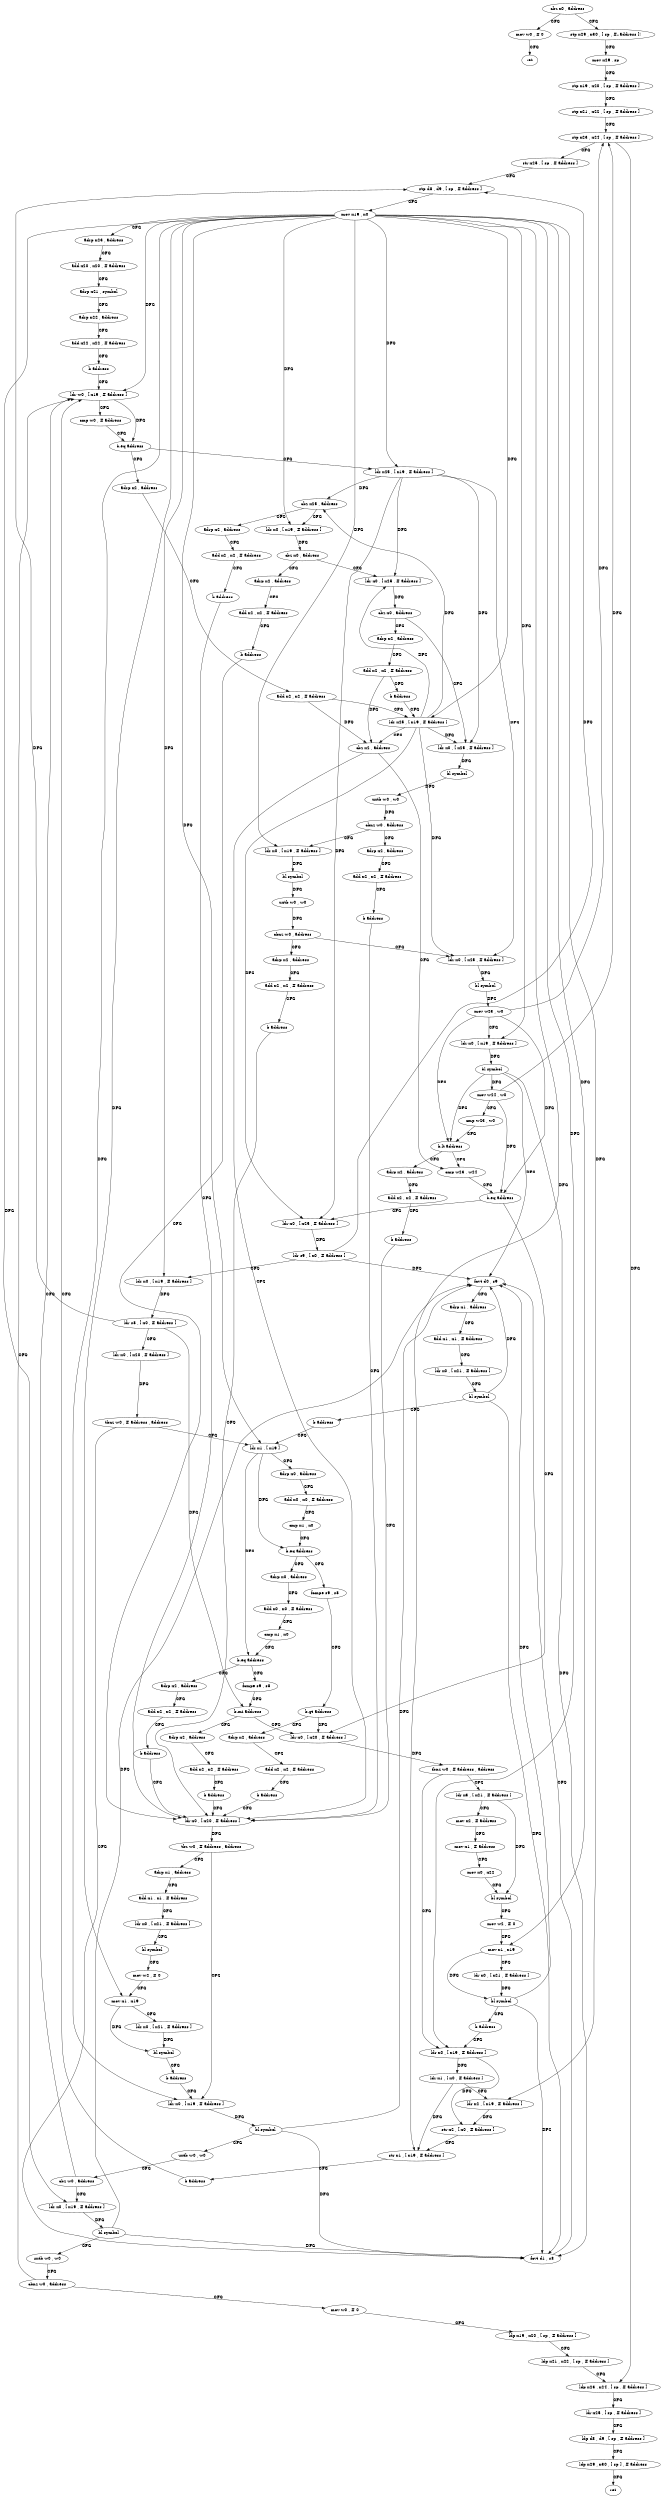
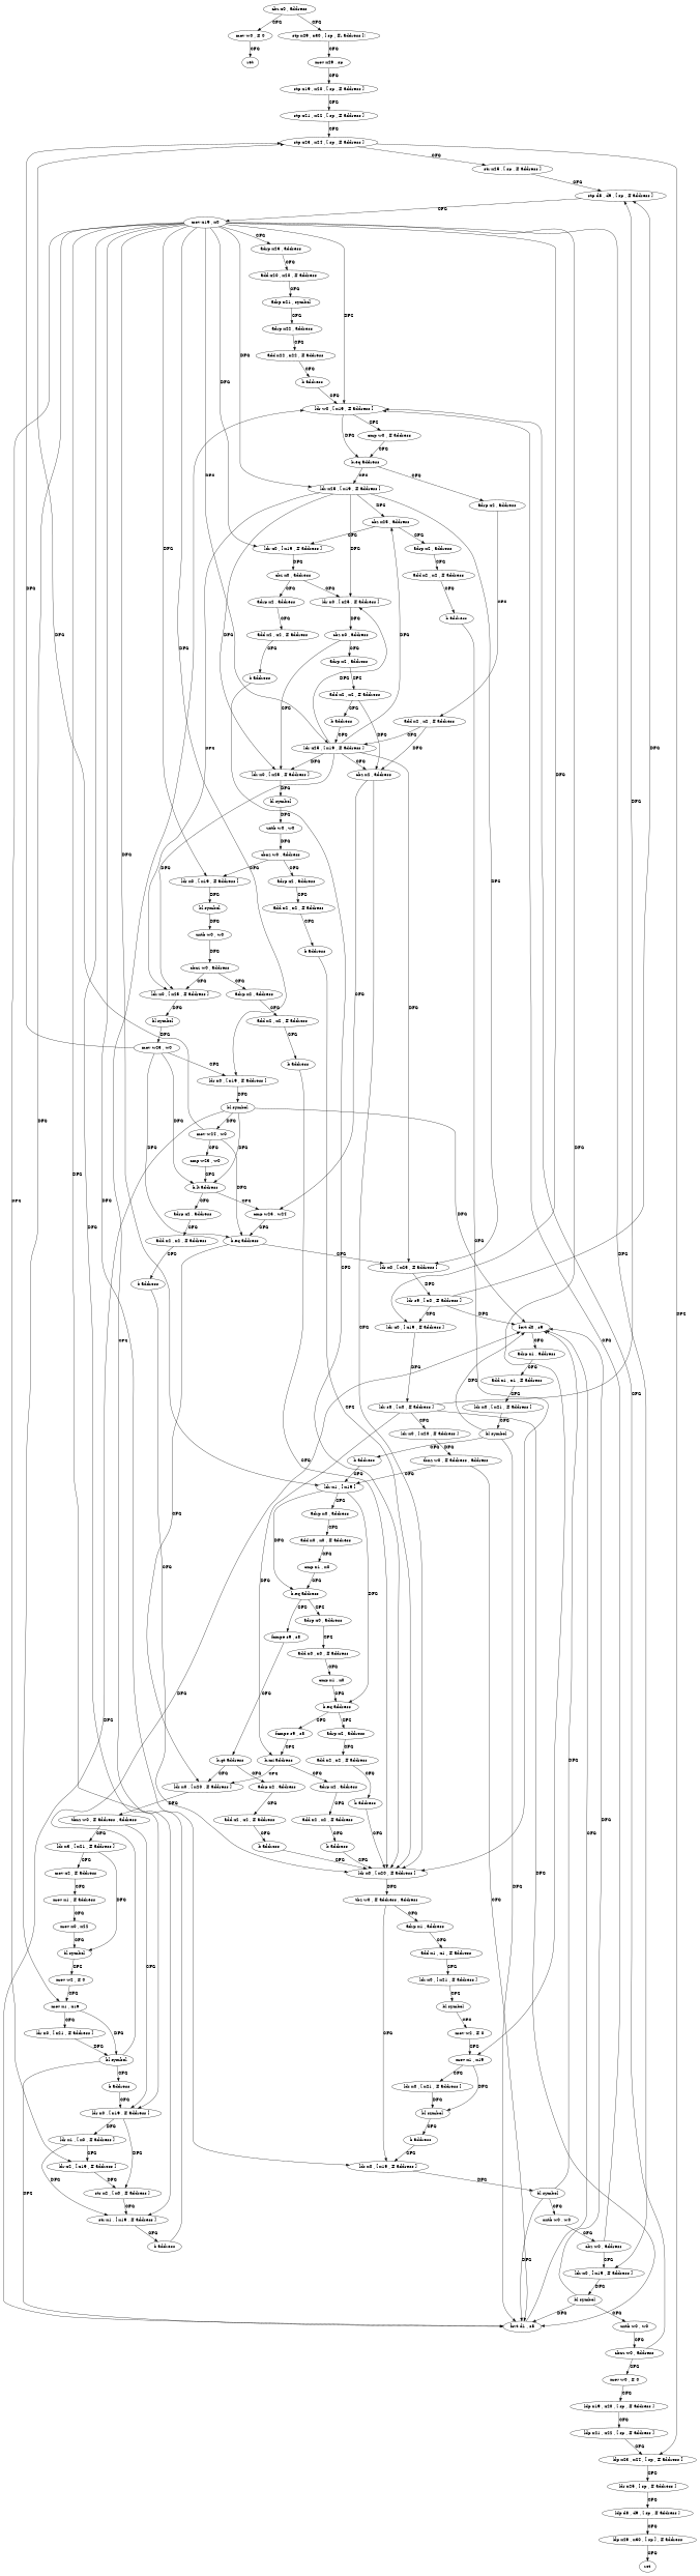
  digraph {
    n1 [label="cbz x0 , address"]
    n2 [label="mov w0 , # 0"]
    n3 [label="stp x29 , x30 , [ sp , #- address ]!"]
    n4 [label=ret]
    n5 [label="mov x29 , sp"]
    n6 [label="stp x19 , x20 , [ sp , # address ]"]
    n7 [label="stp x21 , x22 , [ sp , # address ]"]
    n8 [label="stp x23 , x24 , [ sp , # address ]"]
    n9 [label="str x25 , [ sp , # address ]"]
    n10 [label="ldp x23 , x24 , [ sp , # address ]"]
    n11 [label="stp d8 , d9 , [ sp , # address ]"]
    n12 [label="ldr x25 , [ sp , # address ]"]
    n13 [label="mov x19 , x0"]
    n14 [label="adrp x23 , address"]
    n15 [label="ldr w0 , [ x19 , # address ]"]
    n16 [label="ldr x25 , [ x19 , # address ]"]
    n17 [label="ldr x0 , [ x19 , # address ]"]
    n18 [label="ldr x25 , [ x19 , # address ]"]
    n19 [label="ldr x0 , [ x19 , # address ]"]
    n20 [label="ldr x0 , [ x19 , # address ]"]
    n21 [label="ldr x1 , [ x19 ]"]
    n22 [label="ldr x0 , [ x19 , # address ]"]
    n23 [label="ldr x0 , [ x19 , # address ]"]
    n24 [label="mov x1 , x19"]
    n25 [label="ldr x0 , [ x19 , # address ]"]
    n26 [label="mov x1 , x19"]
    n27 [label="ldr x2 , [ x19 , # address ]"]
    n28 [label="str x1 , [ x19 , # address ]"]
    n29 [label="ldr x0 , [ x19 , # address ]"]
    n30 [label="add x20 , x20 , # address"]
    n31 [label="cmp w0 , # address"]
    n32 [label="b.eq address"]
    n33 [label="cbz x25 , address"]
    n34 [label="ldr x0 , [ x25 , # address ]"]
    n35 [label="ldr x0 , [ x25 , # address ]"]
    n36 [label="ldr x0 , [ x25 , # address ]"]
    n37 [label="ldr x0 , [ x25 , # address ]"]
    n38 [label="cbz x0 , address"]
    n39 [label="cbz x2 , address"]
    n40 [label="bl symbol"]
    n41 [label="ldr s8 , [ x0 , # address ]"]
    n42 [label="adrp x0 , address"]
    n43 [label="b.eq address"]
    n44 [label="b.eq address"]
    n45 [label="ldr x1 , [ x0 , # address ]"]
    n46 [label="str x2 , [ x0 , # address ]"]
    n47 [label="bl symbol"]
    n48 [label="ldr x0 , [ x21 , # address ]"]
    n49 [label="bl symbol"]
    n50 [label="bl symbol"]
    n51 [label="ldr x0 , [ x21 , # address ]"]
    n52 [label="bl symbol"]
    n53 [label="b address"]
    n54 [label="bl symbol"]
    n55 [label="adrp x21 , symbol"]
    n56 [label="adrp x22 , address"]
    n57 [label="add x22 , x22 , # address"]
    n58 [label="b address"]
    n59 [label="adrp x2 , address"]
    n60 [label="add x2 , x2 , # address"]
    n61 [label="adrp x2 , address"]
    n62 [label="cbz x0 , address"]
    n63 [label="ldr s9 , [ x0 , # address ]"]
    n64 [label="bl symbol"]
    n65 [label="bl symbol"]
    n66 [label="add x2 , x2 , # address"]
    n67 [label="b address"]
    n68 [label="adrp x2 , address"]
    n69 [label="ldr x0 , [ x20 , # address ]"]
    n70 [label="cmp w23 , w24"]
    n71 [label="tbz w0 , # address , address"]
    n72 [label="adrp x1 , address"]
    n73 [label="add x2 , x2 , # address"]
    n74 [label="b address"]
    n75 [label="adrp x2 , address"]
    n76 [label="b.eq address"]
    n77 [label="ldr x0 , [ x20 , # address ]"]
    n78 [label="tbnz w0 , # address , address"]
    n79 [label="fcvt d0 , s9"]
    n80 [label="ldr x3 , [ x21 , # address ]"]
    n81 [label="add x1 , x1 , # address"]
    n82 [label="fcvt d1 , s8"]
    n83 [label="uxtb w0 , w0"]
    n84 [label="ldr x0 , [ x21 , # address ]"]
    n85 [label="add x2 , x2 , # address"]
    n86 [label="b address"]
    n87 [label="uxtb w0 , w0"]
    n88 [label="adrp x1 , address"]
    n89 [label="ldr x0 , [ x20 , # address ]"]
    n90 [label="b.mi address"]
    n91 [label="tbnz w0 , # address , address"]
    n92 [label="b.gt address"]
    n93 [label="adrp x2 , address"]
    n94 [label="adrp x2 , address"]
    n95 [label="add x0 , x0 , # address"]
    n96 [label="fcmpe s9 , s8"]
    n97 [label="adrp x0 , address"]
    n98 [label="fcmpe s9 , s8"]
    n99 [label="adrp x2 , address"]
    n100 [label="mov x2 , # address"]
    n101 [label="bl symbol"]
    n102 [label="mov x1 , # address"]
    n103 [label="mov w2 , # 0"]
    n104 [label="cbz w0 , address"]
    n105 [label="uxtb w0 , w0"]
    n106 [label="bl symbol"]
    n107 [label="mov w2 , # 0"]
    n108 [label="b address"]
    n109 [label="cbnz w0 , address"]
    n110 [label="adrp x2 , address"]
    n111 [label="add x2 , x2 , # address"]
    n112 [label="b address"]
    n113 [label="uxtb w0 , w0"]
    n114 [label="add x1 , x1 , # address"]
    n115 [label="ldr x0 , [ x21 , # address ]"]
    n116 [label="bl symbol"]
    n117 [label="b address"]
    n118 [label="cmp x1 , x0"]
    n119 [label="add x0 , x0 , # address"]
    n120 [label="cmp x1 , x0"]
    n121 [label="mov x0 , x22"]
    n122 [label="b address"]
    n123 [label="cbnz w0 , address"]
    n124 [label="mov w0 , # 0"]
    n125 [label="ldp x19 , x20 , [ sp , # address ]"]
    n126 [label="ldp x21 , x22 , [ sp , # address ]"]
    n127 [label="cbnz w0 , address"]
    n128 [label="adrp x2 , address"]
    n129 [label="add x2 , x2 , # address"]
    n130 [label="b address"]
    n131 [label="mov w23 , w0"]
    n132 [label="add x2 , x2 , # address"]
    n133 [label="b address"]
    n134 [label="add x2 , x2 , # address"]
    n135 [label="b address"]
    n136 [label="ldp d8 , d9 , [ sp , # address ]"]
    n137 [label="ldp x29 , x30 , [ sp ] , # address"]
    n138 [label=ret]
    n139 [label="b.lt address"]
    n140 [label="adrp x2 , address"]
    n141 [label="mov w24 , w0"]
    n142 [label="cmp w23 , w0"]
    n143 [label="add x2 , x2 , # address"]
    n144 [label="b address"]
    n145 [label="add x2 , x2 , # address"]
    n146 [label="b address"]
    n1 -> n2 [label=CFG]
    n1 -> n3 [label=CFG]
    n2 -> n4 [label=CFG]
    n3 -> n5 [label=CFG]
    n5 -> n6 [label=CFG]
    n6 -> n7 [label=CFG]
    n7 -> n8 [label=CFG]
    n8 -> n9 [label=CFG]
    n8 -> n10 [label=DFG]
    n9 -> n11 [label=CFG]
    n10 -> n12 [label=CFG]
    n11 -> n13 [label=CFG]
    n12 -> n136 [label=CFG]
    n13 -> n14 [label=CFG]
    n13 -> n15 [label=DFG]
    n13 -> n16 [label=DFG]
    n13 -> n17 [label=DFG]
    n13 -> n18 [label=DFG]
    n13 -> n19 [label=DFG]
    n13 -> n20 [label=DFG]
    n13 -> n21 [label=DFG]
    n13 -> n22 [label=DFG]
    n13 -> n23 [label=DFG]
    n13 -> n24 [label=DFG]
    n13 -> n25 [label=DFG]
    n13 -> n26 [label=DFG]
    n13 -> n27 [label=DFG]
    n13 -> n28 [label=DFG]
    n13 -> n29 [label=DFG]
    n14 -> n30 [label=CFG]
    n15 -> n31 [label=CFG]
    n15 -> n32 [label=DFG]
    n16 -> n33 [label=DFG]
    n16 -> n34 [label=DFG]
    n16 -> n35 [label=DFG]
    n16 -> n36 [label=DFG]
    n16 -> n37 [label=DFG]
    n17 -> n38 [label=DFG]
    n18 -> n33 [label=DFG]
    n18 -> n34 [label=DFG]
    n18 -> n35 [label=DFG]
    n18 -> n36 [label=DFG]
    n18 -> n37 [label=DFG]
    n18 -> n39 [label=CFG]
    n19 -> n40 [label=DFG]
    n20 -> n41 [label=DFG]
    n21 -> n42 [label=CFG]
    n21 -> n43 [label=DFG]
    n21 -> n44 [label=DFG]
    n22 -> n45 [label=DFG]
    n22 -> n46 [label=DFG]
    n23 -> n47 [label=DFG]
    n24 -> n48 [label=CFG]
    n24 -> n49 [label=DFG]
    n25 -> n50 [label=DFG]
    n26 -> n51 [label=CFG]
    n26 -> n52 [label=DFG]
    n27 -> n46 [label=DFG]
    n28 -> n53 [label=CFG]
    n29 -> n54 [label=DFG]
    n30 -> n55 [label=CFG]
    n31 -> n32 [label=CFG]
    n32 -> n16 [label=CFG]
    n32 -> n59 [label=CFG]
    n33 -> n17 [label=CFG]
    n33 -> n61 [label=CFG]
    n34 -> n62 [label=DFG]
    n35 -> n63 [label=DFG]
    n36 -> n64 [label=DFG]
    n37 -> n65 [label=DFG]
    n38 -> n34 [label=CFG]
    n38 -> n68 [label=CFG]
    n39 -> n69 [label=CFG]
    n39 -> n70 [label=CFG]
    n40 -> n79 [label=DFG]
    n40 -> n82 [label=DFG]
    n40 -> n83 [label=CFG]
    n41 -> n11 [label=DFG]
+   n41 -> n82 [label=DFG]
    n41 -> n89 [label=CFG]
    n41 -> n90 [label=DFG]
    n42 -> n95 [label=CFG]
    n43 -> n96 [label=CFG]
    n43 -> n97 [label=CFG]
    n44 -> n98 [label=CFG]
    n44 -> n99 [label=CFG]
    n45 -> n27 [label=CFG]
    n45 -> n28 [label=DFG]
    n46 -> n28 [label=CFG]
    n47 -> n79 [label=DFG]
    n47 -> n82 [label=DFG]
    n47 -> n105 [label=CFG]
    n48 -> n49 [label=DFG]
    n49 -> n108 [label=CFG]
    n50 -> n113 [label=DFG]
    n51 -> n52 [label=DFG]
    n52 -> n79 [label=DFG]
    n52 -> n82 [label=DFG]
    n52 -> n122 [label=CFG]
    n53 -> n15 [label=CFG]
    n54 -> n79 [label=DFG]
    n54 -> n82 [label=DFG]
    n54 -> n139 [label=DFG]
    n54 -> n141 [label=DFG]
    n55 -> n56 [label=CFG]
    n56 -> n57 [label=CFG]
    n57 -> n58 [label=CFG]
    n58 -> n15 [label=CFG]
    n59 -> n60 [label=CFG]
    n60 -> n18 [label=CFG]
    n60 -> n39 [label=DFG]
    n61 -> n66 [label=CFG]
    n62 -> n36 [label=CFG]
    n62 -> n75 [label=CFG]
    n63 -> n11 [label=DFG]
    n63 -> n20 [label=CFG]
    n63 -> n79 [label=DFG]
    n64 -> n87 [label=DFG]
    n65 -> n131 [label=DFG]
    n66 -> n67 [label=CFG]
    n67 -> n69 [label=CFG]
    n68 -> n73 [label=CFG]
    n69 -> n71 [label=DFG]
    n70 -> n76 [label=CFG]
    n71 -> n19 [label=CFG]
    n71 -> n72 [label=CFG]
    n72 -> n81 [label=CFG]
    n73 -> n74 [label=CFG]
    n74 -> n69 [label=CFG]
    n75 -> n85 [label=CFG]
    n76 -> n35 [label=CFG]
    n76 -> n77 [label=CFG]
    n77 -> n78 [label=DFG]
    n78 -> n22 [label=CFG]
    n78 -> n80 [label=CFG]
    n79 -> n88 [label=CFG]
    n80 -> n100 [label=CFG]
    n80 -> n101 [label=DFG]
    n81 -> n84 [label=CFG]
    n82 -> n79 [label=CFG]
    n83 -> n104 [label=CFG]
    n84 -> n106 [label=CFG]
    n85 -> n39 [label=DFG]
    n85 -> n86 [label=CFG]
    n86 -> n18 [label=CFG]
    n87 -> n109 [label=DFG]
    n88 -> n114 [label=CFG]
    n89 -> n91 [label=DFG]
    n90 -> n77 [label=CFG]
    n90 -> n94 [label=CFG]
    n91 -> n21 [label=CFG]
    n91 -> n82 [label=CFG]
    n92 -> n77 [label=CFG]
    n92 -> n93 [label=CFG]
    n93 -> n132 [label=CFG]
    n94 -> n145 [label=CFG]
    n95 -> n118 [label=CFG]
    n96 -> n92 [label=CFG]
    n97 -> n119 [label=CFG]
    n98 -> n90 [label=CFG]
    n99 -> n134 [label=CFG]
    n100 -> n102 [label=CFG]
    n101 -> n103 [label=CFG]
    n102 -> n121 [label=CFG]
    n103 -> n26 [label=CFG]
    n104 -> n15 [label=CFG]
    n104 -> n23 [label=CFG]
    n105 -> n123 [label=CFG]
    n106 -> n107 [label=CFG]
    n107 -> n24 [label=CFG]
    n108 -> n19 [label=CFG]
    n109 -> n25 [label=CFG]
    n109 -> n110 [label=CFG]
    n110 -> n111 [label=CFG]
    n111 -> n112 [label=CFG]
    n112 -> n69 [label=CFG]
    n113 -> n127 [label=DFG]
    n114 -> n115 [label=CFG]
    n115 -> n116 [label=CFG]
    n116 -> n79 [label=DFG]
    n116 -> n82 [label=DFG]
    n116 -> n117 [label=CFG]
    n117 -> n21 [label=CFG]
    n118 -> n43 [label=CFG]
    n119 -> n120 [label=CFG]
    n120 -> n44 [label=CFG]
    n121 -> n101 [label=CFG]
    n122 -> n22 [label=CFG]
    n123 -> n15 [label=CFG]
    n123 -> n124 [label=CFG]
    n124 -> n125 [label=CFG]
    n125 -> n126 [label=CFG]
    n126 -> n10 [label=CFG]
    n127 -> n37 [label=CFG]
    n127 -> n128 [label=CFG]
    n128 -> n129 [label=CFG]
    n129 -> n130 [label=CFG]
    n130 -> n69 [label=CFG]
    n131 -> n8 [label=DFG]
    n131 -> n29 [label=CFG]
    n131 -> n76 [label=DFG]
    n131 -> n139 [label=DFG]
    n132 -> n133 [label=CFG]
    n133 -> n69 [label=CFG]
    n134 -> n135 [label=CFG]
    n135 -> n69 [label=CFG]
    n136 -> n137 [label=CFG]
    n137 -> n138 [label=CFG]
    n139 -> n70 [label=CFG]
    n139 -> n140 [label=CFG]
    n140 -> n143 [label=CFG]
    n141 -> n8 [label=DFG]
    n141 -> n76 [label=DFG]
    n141 -> n142 [label=CFG]
    n142 -> n139 [label=CFG]
    n143 -> n144 [label=CFG]
    n144 -> n69 [label=CFG]
    n145 -> n146 [label=CFG]
    n146 -> n69 [label=CFG]
  }
